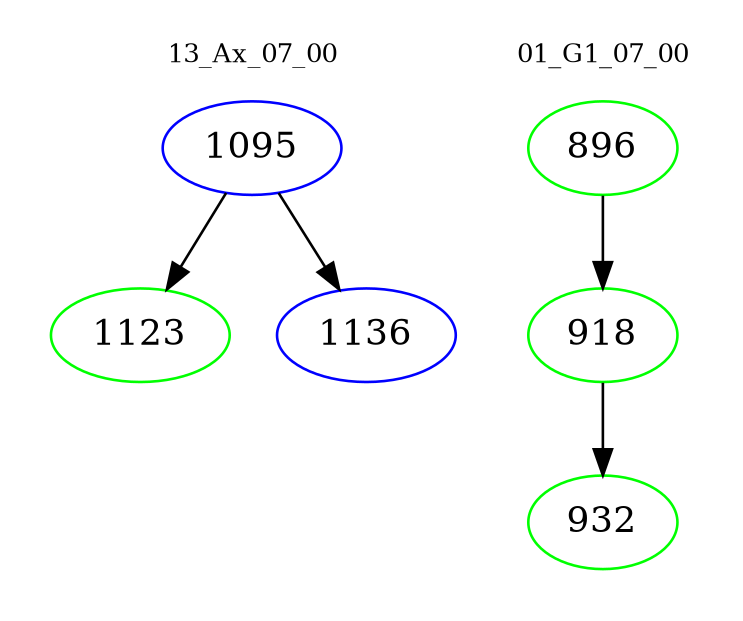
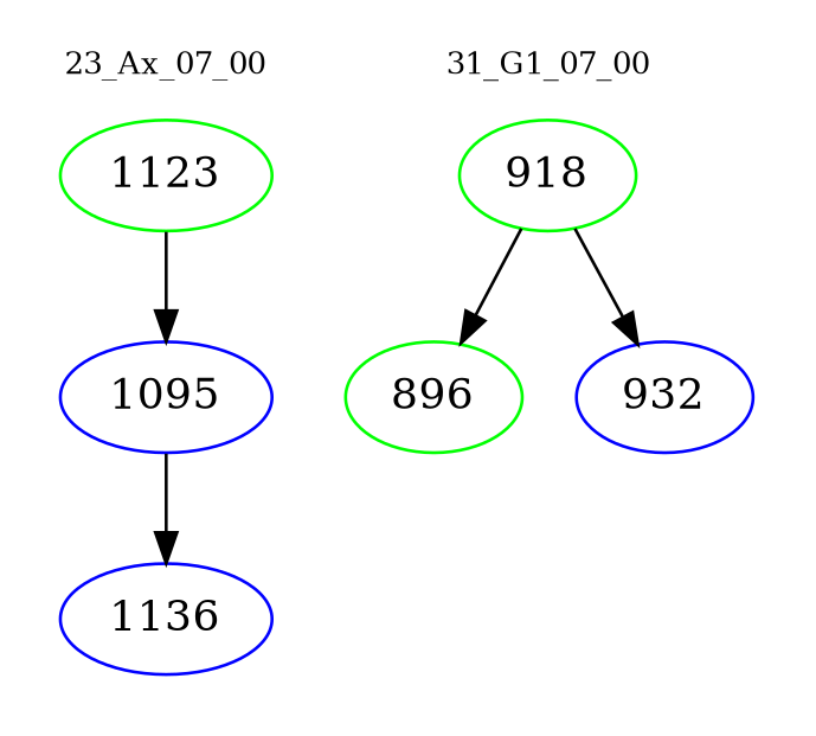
  digraph {
    node [color=green]
    edge [color=black]
    n1 [label=1123]
    n2 [color=blue label=1095]
    n3 [color=blue label=1136]
    n4 [label=918]
    n5 [label=896]
-   n6 [label=932]
+   n6 [color=blue label=932]
    subgraph cluster_1 {
      color=white
      fontsize=10
-     label="13_Ax_07_00"
+     label="23_Ax_07_00"
      n1
      n2
      n3
    }
    subgraph cluster_2 {
      color=white
      fontsize=10
-     label="01_G1_07_00"
+     label="31_G1_07_00"
      n4
      n5
      n6
    }
-   n2 -> n1
+   n1 -> n2
    n2 -> n3
-   n5 -> n4
+   n4 -> n5
    n4 -> n6
  }
